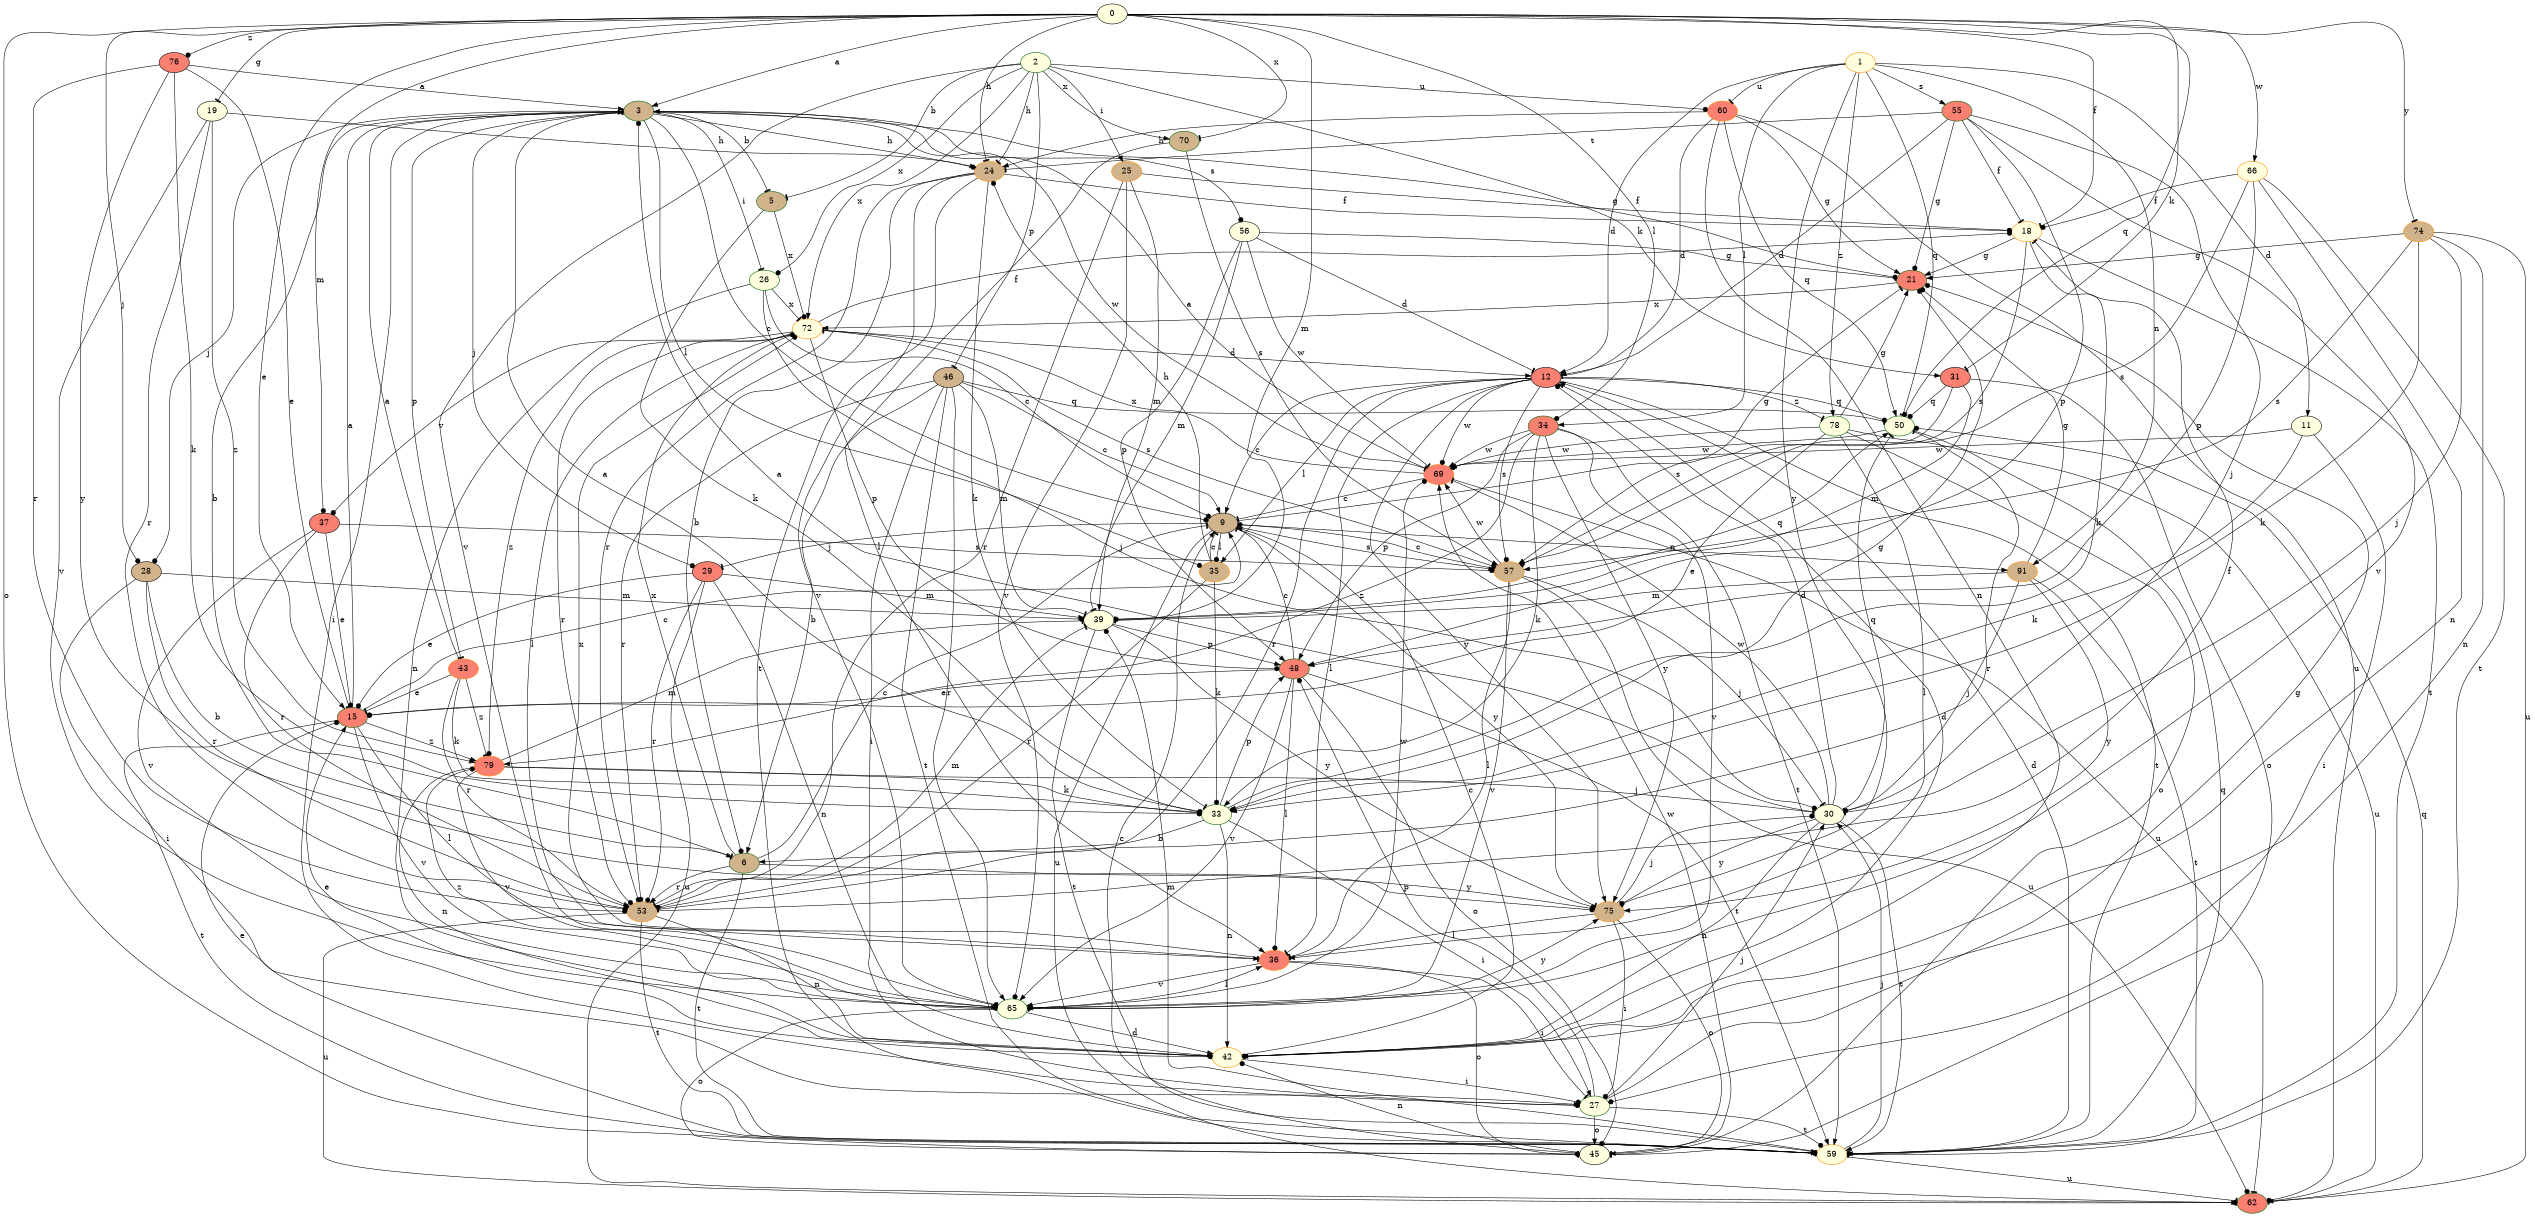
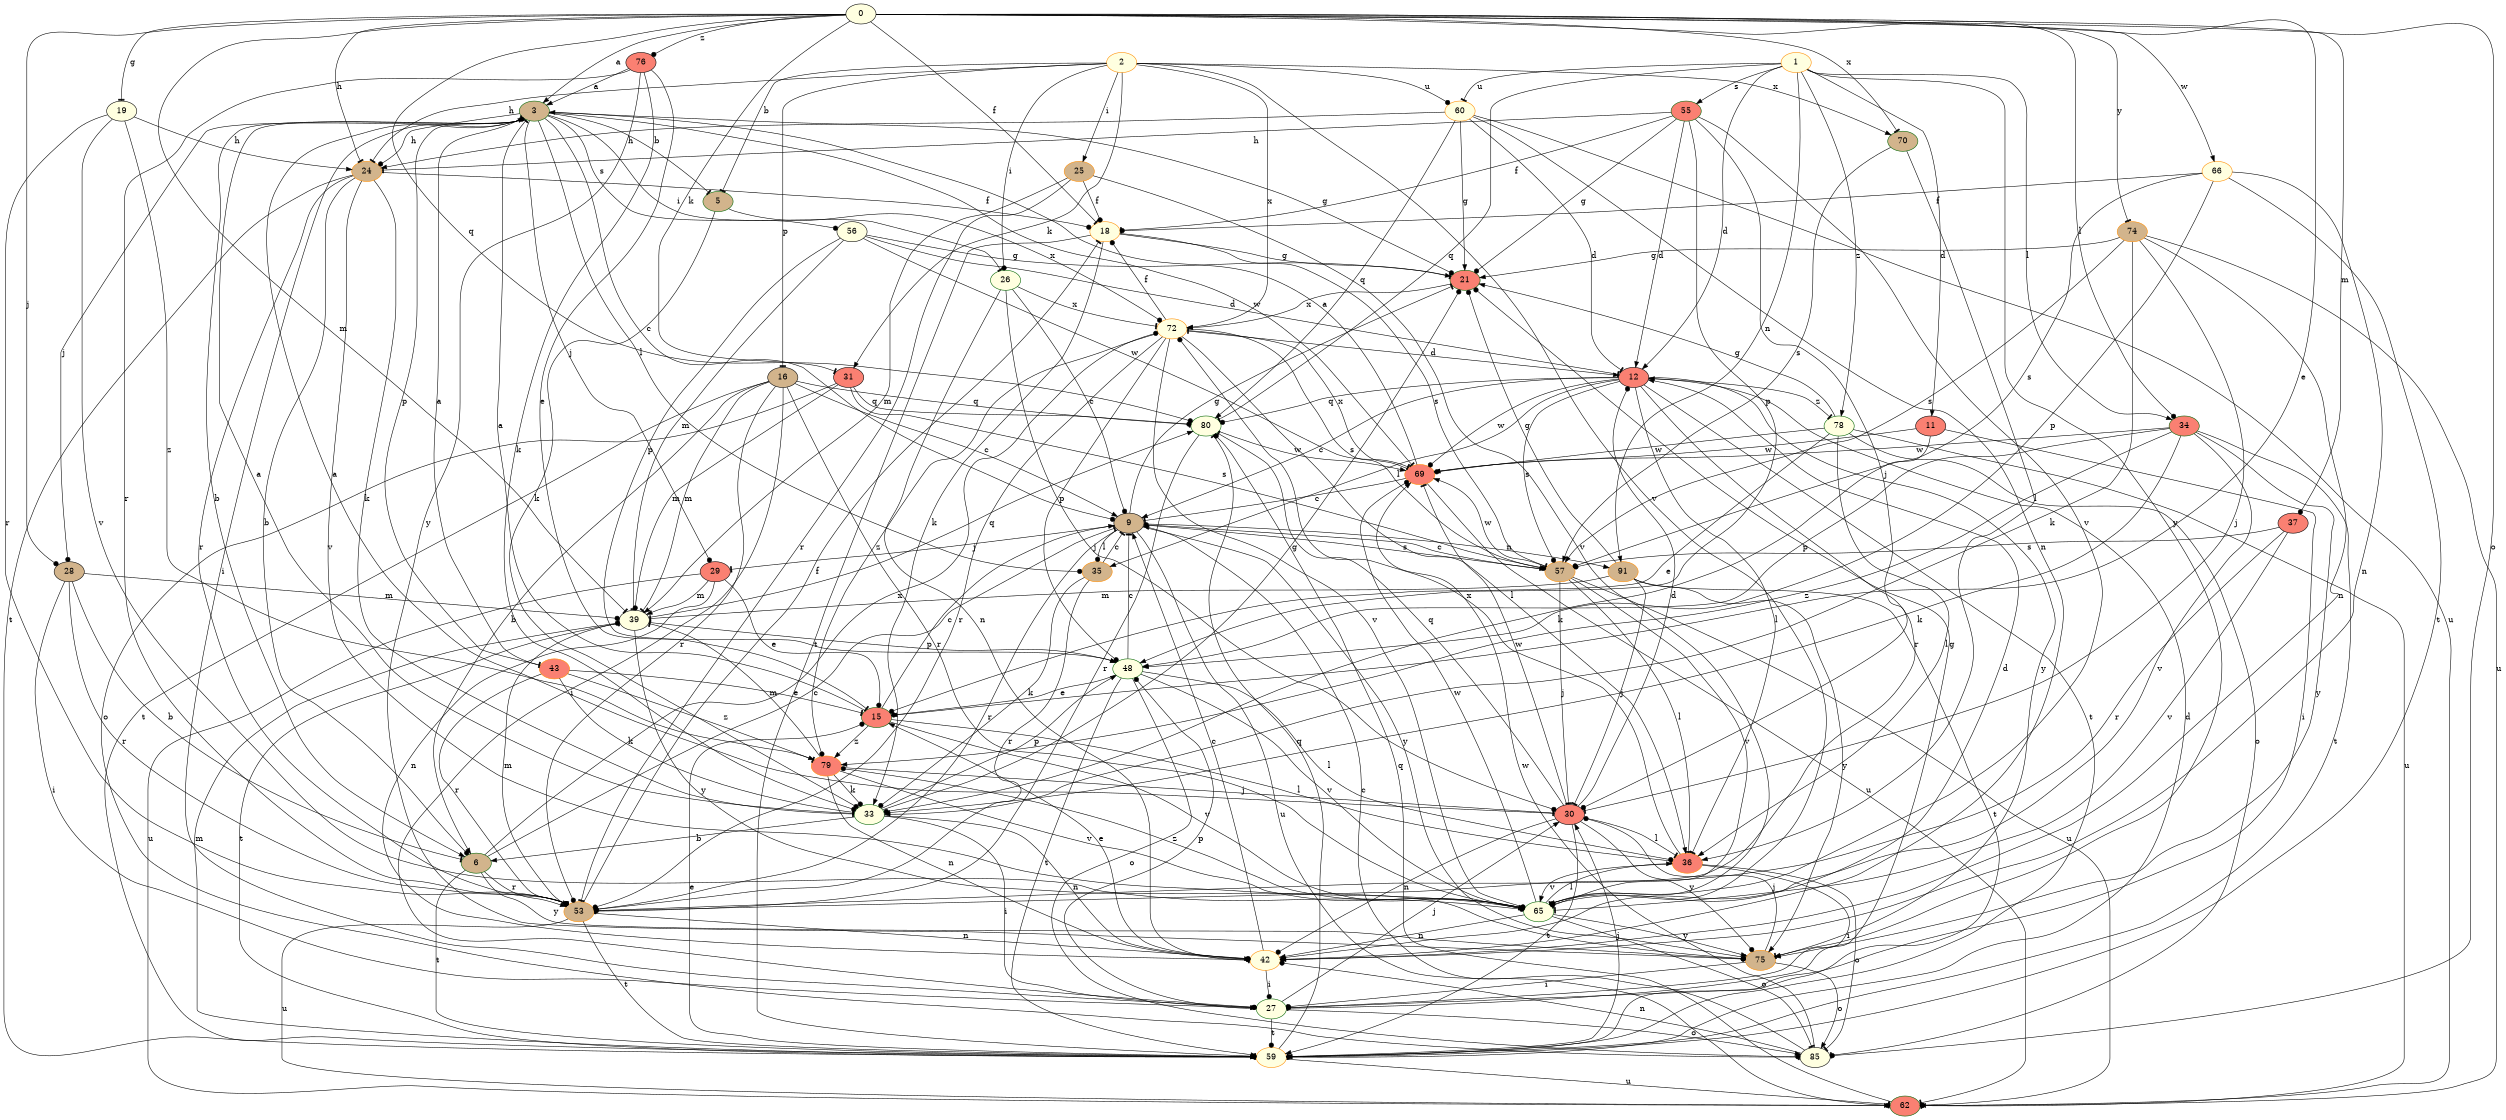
  strict digraph {
    node [color=darkorange fillcolor=lightyellow style=filled]
    edge [arrowhead=dot]
    0 [color=black]
    3 [color=darkgreen fillcolor=tan]
    15 [color=darkgreen fillcolor=salmon]
    18
    19 [color=black]
    24 [fillcolor=tan]
    28 [color=black fillcolor=tan]
    31 [color=black fillcolor=salmon]
    34 [color=darkgreen fillcolor=salmon]
    37 [color=black fillcolor=salmon]
    39 [color=black]
-   45 [color=black]
-   50 [color=darkgreen]
+   45 [color=black label=85]
+   50 [color=darkgreen label=80]
    66
    70 [color=darkgreen fillcolor=tan]
    74 [fillcolor=tan]
    76 [color=black fillcolor=salmon]
    5 [color=darkgreen fillcolor=tan]
    26 [color=darkgreen]
    6 [color=darkgreen fillcolor=tan]
    9 [color=black fillcolor=tan]
    21 [color=darkgreen fillcolor=salmon]
    27 [color=darkgreen]
    29 [color=black fillcolor=salmon]
    35 [fillcolor=tan]
    n26 [fillcolor=salmon label=43]
    56 [color=black]
    69 [fillcolor=salmon]
    65 [color=darkgreen]
    59
    36 [fillcolor=salmon]
    79 [fillcolor=salmon]
    33 [color=darkgreen]
    57 [fillcolor=tan]
    53 [fillcolor=tan]
    75 [fillcolor=tan]
-   48 [color=darkgreen fillcolor=salmon]
+   48 [color=darkgreen]
    42
    62 [color=darkgreen fillcolor=salmon]
-   30 [color=black]
+   30 [color=black fillcolor=salmon]
    1
-   11 [color=black]
+   11 [color=black fillcolor=salmon]
    12 [color=black fillcolor=salmon]
    n44 [fillcolor=tan label=91]
    55 [color=darkgreen fillcolor=salmon]
-   60 [fillcolor=salmon]
+   60
    78 [color=darkgreen]
-   2 [color=darkgreen]
+   2
    25 [fillcolor=tan]
-   46 [color=black fillcolor=tan]
+   46 [color=black fillcolor=tan label=16]
    72
    0 -> 3 [arrowhead=normal label=a]
    0 -> 15 [arrowhead=normal label=e]
    0 -> 18 [arrowhead=tee label=f]
    0 -> 19 [arrowhead=tee label=g]
    0 -> 24 [arrowhead=tee label=h]
    0 -> 28 [label=j]
    0 -> 31 [arrowhead=tee label=k]
    0 -> 34 [label=l]
    0 -> 37 [label=m]
    0 -> 39 [arrowhead=tee label=m]
    0 -> 45 [label=o]
    0 -> 50 [label=q]
    0 -> 66 [arrowhead=normal label=w]
    0 -> 70 [arrowhead=tee label=x]
    0 -> 74 [arrowhead=tee label=y]
    0 -> 76 [label=z]
    3 -> 24 [label=h]
    3 -> 28 [label=j]
    3 -> 5 [arrowhead=tee label=b]
    3 -> 26 [arrowhead=tee label=i]
    3 -> 6 [arrowhead=normal label=b]
    3 -> 9 [label=c]
    3 -> 21 [label=g]
    3 -> 27 [label=i]
    3 -> 29 [label=j]
    3 -> 35 [label=l]
    3 -> n26 [arrowhead=tee label=p]
    3 -> 56 [label=s]
    3 -> 69 [arrowhead=tee label=w]
    15 -> 3 [arrowhead=tee label=a]
    15 -> 9 [arrowhead=normal label=c]
    15 -> 65 [arrowhead=normal label=v]
-   15 -> 59 [arrowhead=tee label=t]
    15 -> 36 [arrowhead=tee label=l]
    15 -> 79 [arrowhead=normal label=z]
    18 -> 21 [arrowhead=normal label=g]
    18 -> 59 [arrowhead=tee label=t]
    18 -> 33 [arrowhead=normal label=k]
    18 -> 57 [arrowhead=tee label=s]
    19 -> 24 [arrowhead=normal label=h]
    19 -> 65 [label=v]
    19 -> 79 [arrowhead=normal label=z]
    19 -> 53 [label=r]
    24 -> 18 [label=f]
    24 -> 6 [label=b]
    24 -> 65 [label=v]
    24 -> 59 [arrowhead=normal label=t]
    24 -> 33 [arrowhead=tee label=k]
    24 -> 53 [label=r]
    28 -> 39 [label=m]
    28 -> 6 [arrowhead=tee label=b]
    28 -> 27 [arrowhead=normal label=i]
    28 -> 53 [arrowhead=tee label=r]
    31 -> 39 [label=m]
    31 -> 45 [arrowhead=tee label=o]
    31 -> 50 [label=q]
    31 -> 57 [arrowhead=normal label=s]
    34 -> 69 [arrowhead=normal label=w]
    34 -> 65 [label=v]
    34 -> 59 [arrowhead=normal label=t]
    34 -> 79 [arrowhead=normal label=z]
    34 -> 33 [arrowhead=normal label=k]
    34 -> 75 [arrowhead=normal label=y]
    34 -> 48 [arrowhead=normal label=p]
-   37 -> 15 [label=e]
    37 -> 65 [arrowhead=tee label=v]
    37 -> 57 [label=s]
    37 -> 53 [label=r]
    39 -> 50 [arrowhead=normal label=q]
    39 -> 59 [arrowhead=normal label=t]
    39 -> 75 [label=y]
    39 -> 48 [arrowhead=normal label=p]
    45 -> 9 [arrowhead=normal label=c]
    45 -> 69 [arrowhead=normal label=w]
    45 -> 42 [label=n]
    50 -> 69 [arrowhead=normal label=w]
    50 -> 53 [arrowhead=tee label=r]
    66 -> 18 [label=f]
    66 -> 59 [label=t]
    66 -> 57 [label=s]
    66 -> 48 [arrowhead=normal label=p]
    66 -> 42 [arrowhead=normal label=n]
    70 -> 36 [arrowhead=normal label=l]
    70 -> 57 [arrowhead=normal label=s]
    74 -> 21 [arrowhead=normal label=g]
    74 -> 33 [arrowhead=normal label=k]
    74 -> 57 [arrowhead=normal label=s]
    74 -> 42 [label=n]
    74 -> 62 [arrowhead=normal label=u]
    74 -> 30 [arrowhead=tee label=j]
    76 -> 3 [arrowhead=normal label=a]
    76 -> 15 [arrowhead=tee label=e]
    76 -> 33 [label=k]
    76 -> 53 [label=r]
    76 -> 75 [label=y]
    5 -> 33 [label=k]
    5 -> 72 [label=x]
    26 -> 9 [label=c]
    26 -> 42 [arrowhead=tee label=n]
    26 -> 30 [label=j]
    26 -> 72 [arrowhead=tee label=x]
    6 -> 9 [arrowhead=tee label=c]
    6 -> 59 [arrowhead=normal label=t]
    6 -> 53 [arrowhead=normal label=r]
    6 -> 75 [label=y]
    6 -> 72 [label=x]
    9 -> 21 [arrowhead=tee label=g]
    9 -> 29 [arrowhead=tee label=j]
    9 -> 35 [label=l]
    9 -> 57 [arrowhead=normal label=s]
-   29 -> 53 [label=r]
+   9 -> 53 [label=r]
    9 -> 75 [arrowhead=tee label=y]
    9 -> 62 [arrowhead=tee label=u]
    9 -> n44 [arrowhead=normal label=n]
    21 -> 72 [arrowhead=normal label=x]
    27 -> 45 [arrowhead=normal label=o]
    27 -> 21 [label=g]
    27 -> 59 [label=t]
    27 -> 48 [label=p]
    27 -> 30 [arrowhead=normal label=j]
    29 -> 15 [label=e]
    29 -> 39 [arrowhead=normal label=m]
    29 -> 42 [label=n]
    29 -> 62 [arrowhead=normal label=u]
-   35 -> 24 [label=h]
    35 -> 9 [arrowhead=tee label=c]
    35 -> 33 [label=k]
    35 -> 53 [label=r]
    n26 -> 3 [arrowhead=tee label=a]
    n26 -> 15 [arrowhead=tee label=e]
    n26 -> 79 [arrowhead=tee label=z]
    n26 -> 33 [arrowhead=tee label=k]
    n26 -> 53 [arrowhead=normal label=r]
    56 -> 39 [arrowhead=tee label=m]
    56 -> 21 [arrowhead=tee label=g]
    56 -> 69 [arrowhead=tee label=w]
    56 -> 48 [arrowhead=normal label=p]
    56 -> 12 [arrowhead=tee label=d]
    69 -> 3 [arrowhead=normal label=a]
    69 -> 9 [arrowhead=tee label=c]
    69 -> 62 [arrowhead=tee label=u]
    69 -> 72 [arrowhead=tee label=x]
    65 -> 45 [arrowhead=tee label=o]
    65 -> 69 [label=w]
    65 -> 36 [arrowhead=normal label=l]
    65 -> 79 [label=z]
    65 -> 75 [arrowhead=normal label=y]
-   65 -> 42 [arrowhead=normal label=d]
+   65 -> 42 [arrowhead=normal label=n]
    59 -> 15 [label=e]
    59 -> 39 [label=m]
    59 -> 50 [arrowhead=tee label=q]
    59 -> 62 [arrowhead=tee label=u]
    59 -> 30 [arrowhead=normal label=j]
    59 -> 12 [arrowhead=normal label=d]
    36 -> 45 [arrowhead=tee label=o]
    36 -> 27 [arrowhead=tee label=i]
    36 -> 65 [arrowhead=normal label=v]
    36 -> 72 [label=x]
    79 -> 39 [arrowhead=tee label=m]
    79 -> 65 [label=v]
    79 -> 33 [label=k]
    79 -> 42 [label=n]
    79 -> 30 [arrowhead=tee label=j]
    33 -> 3 [arrowhead=normal label=a]
    33 -> 6 [arrowhead=normal label=b]
    33 -> 21 [label=g]
    33 -> 27 [arrowhead=normal label=i]
    33 -> 48 [arrowhead=normal label=p]
    33 -> 42 [arrowhead=normal label=n]
    57 -> 9 [label=c]
    57 -> 69 [arrowhead=normal label=w]
    57 -> 65 [arrowhead=tee label=v]
    57 -> 36 [arrowhead=tee label=l]
    57 -> 62 [label=u]
    57 -> 30 [arrowhead=tee label=j]
    53 -> 18 [arrowhead=tee label=f]
    53 -> 39 [arrowhead=tee label=m]
    53 -> 59 [arrowhead=tee label=t]
    53 -> 42 [label=n]
    53 -> 62 [label=u]
    75 -> 45 [arrowhead=normal label=o]
    75 -> 27 [label=i]
    75 -> 30 [label=j]
    48 -> 15 [label=e]
    48 -> 45 [label=o]
    48 -> 9 [arrowhead=tee label=c]
    48 -> 65 [arrowhead=normal label=v]
    48 -> 59 [arrowhead=normal label=t]
    48 -> 36 [label=l]
    42 -> 15 [arrowhead=normal label=e]
    42 -> 9 [arrowhead=normal label=c]
    42 -> 27 [label=i]
    42 -> 12 [arrowhead=normal label=d]
    62 -> 50 [label=q]
    30 -> 3 [label=a]
    30 -> 50 [arrowhead=tee label=q]
    30 -> 69 [arrowhead=tee label=w]
    30 -> 59 [arrowhead=normal label=t]
-   75 -> 36 [arrowhead=tee label=l]
+   30 -> 36 [arrowhead=tee label=l]
    30 -> 75 [label=y]
    30 -> 42 [label=n]
    30 -> 12 [label=d]
    1 -> 34 [arrowhead=normal label=l]
    1 -> 50 [arrowhead=tee label=q]
    1 -> 75 [arrowhead=tee label=y]
    1 -> 11 [arrowhead=normal label=d]
    1 -> 12 [arrowhead=normal label=d]
    1 -> n44 [arrowhead=normal label=n]
    1 -> 55 [arrowhead=normal label=s]
    1 -> 60 [arrowhead=tee label=u]
    1 -> 78 [arrowhead=normal label=z]
    11 -> 27 [label=i]
    11 -> 69 [arrowhead=normal label=w]
    11 -> 33 [label=k]
    12 -> 50 [label=q]
    12 -> 9 [arrowhead=normal label=c]
    12 -> 35 [arrowhead=normal label=l]
    12 -> 69 [label=w]
    12 -> 59 [arrowhead=tee label=t]
    12 -> 36 [arrowhead=tee label=l]
    12 -> 57 [label=s]
    12 -> 53 [arrowhead=tee label=r]
    12 -> 75 [arrowhead=normal label=y]
    12 -> 78 [arrowhead=tee label=z]
    n44 -> 39 [arrowhead=tee label=m]
    n44 -> 21 [label=g]
    n44 -> 59 [arrowhead=normal label=t]
    n44 -> 75 [arrowhead=normal label=y]
    n44 -> 30 [arrowhead=tee label=j]
    55 -> 18 [arrowhead=tee label=f]
-   55 -> 24 [arrowhead=tee label=t]
+   55 -> 24 [arrowhead=tee label=h]
    55 -> 21 [label=g]
    55 -> 65 [arrowhead=normal label=v]
    55 -> 48 [arrowhead=normal label=p]
    55 -> 30 [label=j]
    55 -> 12 [arrowhead=normal label=d]
    60 -> 24 [arrowhead=normal label=h]
    60 -> 50 [arrowhead=normal label=q]
    60 -> 21 [arrowhead=normal label=g]
    60 -> 42 [arrowhead=normal label=n]
    60 -> 62 [label=u]
    60 -> 12 [arrowhead=tee label=d]
    78 -> 15 [label=e]
    78 -> 45 [arrowhead=tee label=o]
    78 -> 21 [arrowhead=normal label=g]
    78 -> 69 [label=w]
    78 -> 36 [arrowhead=normal label=l]
    78 -> 62 [arrowhead=tee label=u]
    2 -> 24 [arrowhead=tee label=h]
    2 -> 31 [arrowhead=normal label=k]
    2 -> 70 [arrowhead=normal label=x]
    2 -> 5 [arrowhead=tee label=b]
-   2 -> 26 [label=x]
+   2 -> 26 [label=i]
    2 -> 65 [arrowhead=tee label=v]
    2 -> 60 [label=u]
    2 -> 25 [arrowhead=normal label=i]
    2 -> 46 [arrowhead=tee label=p]
    2 -> 72 [arrowhead=normal label=x]
    25 -> 18 [label=f]
    25 -> 39 [arrowhead=normal label=m]
    25 -> 65 [label=v]
    25 -> 53 [arrowhead=tee label=r]
    46 -> 39 [arrowhead=tee label=m]
    46 -> 50 [arrowhead=tee label=q]
    46 -> 6 [arrowhead=normal label=b]
    46 -> 9 [arrowhead=normal label=c]
    46 -> 27 [label=i]
    46 -> 65 [arrowhead=normal label=r]
    46 -> 59 [label=t]
    46 -> 53 [label=r]
    72 -> 18 [label=f]
-   72 -> 37 [label=v]
+   72 -> 65 [label=v]
    72 -> 36 [arrowhead=normal label=l]
    72 -> 79 [label=z]
    72 -> 57 [label=s]
    72 -> 53 [label=r]
    72 -> 48 [label=p]
    72 -> 12 [arrowhead=normal label=d]
  }
